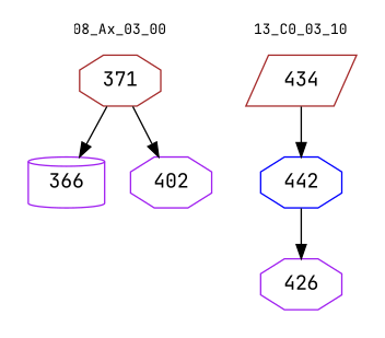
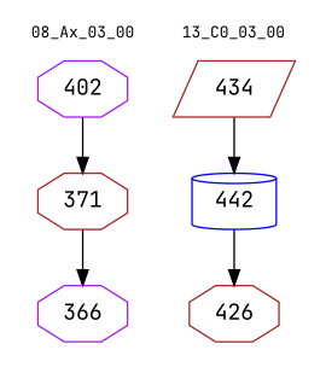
  digraph {
    fontname="JetBrains Mono"
    node [color=purple fontname="JetBrains Mono" shape=octagon]
    edge [color=black fontname="JetBrains Mono"]
    n1 [color=brown label=371]
-   n2 [label=366 shape=cylinder]
+   n2 [label=366]
    n3 [label=402]
    n4 [color=brown label=434 shape=parallelogram]
-   n5 [label=426]
-   n6 [color=blue label=442]
+   n5 [color=brown label=426]
+   n6 [color=blue label=442 shape=cylinder]
    subgraph cluster_1 {
      color=white
      fontsize=10
      label="08_Ax_03_00"
      n1
      n2
      n3
    }
    subgraph cluster_2 {
      color=white
      fontsize=10
-     label="13_C0_03_10"
+     label="13_C0_03_00"
      n4
      n5
      n6
    }
    n1 -> n2
-   n1 -> n3
+   n3 -> n1
    n4 -> n6
    n6 -> n5
  }
